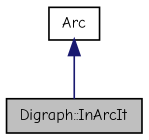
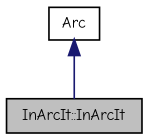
  digraph {
    fontname="Comic Neue"
    node [color=black fontname="Comic Neue" fontsize=10 shape=record style=filled]
-   n1 [fillcolor=grey75 fontcolor=black height=0.2 label="Digraph::InArcIt" width=0.4]
+   n1 [fillcolor=grey75 fontcolor=black height=0.2 label="InArcIt::InArcIt" width=0.4]
    n2 [fillcolor=white height=0.2 label=Arc width=0.4]
    n2 -> n1 [color=midnightblue dir=back fontname="Comic Neue" fontsize=10 labelfontname=FreeSans labelfontsize=10 style=solid]
  }
